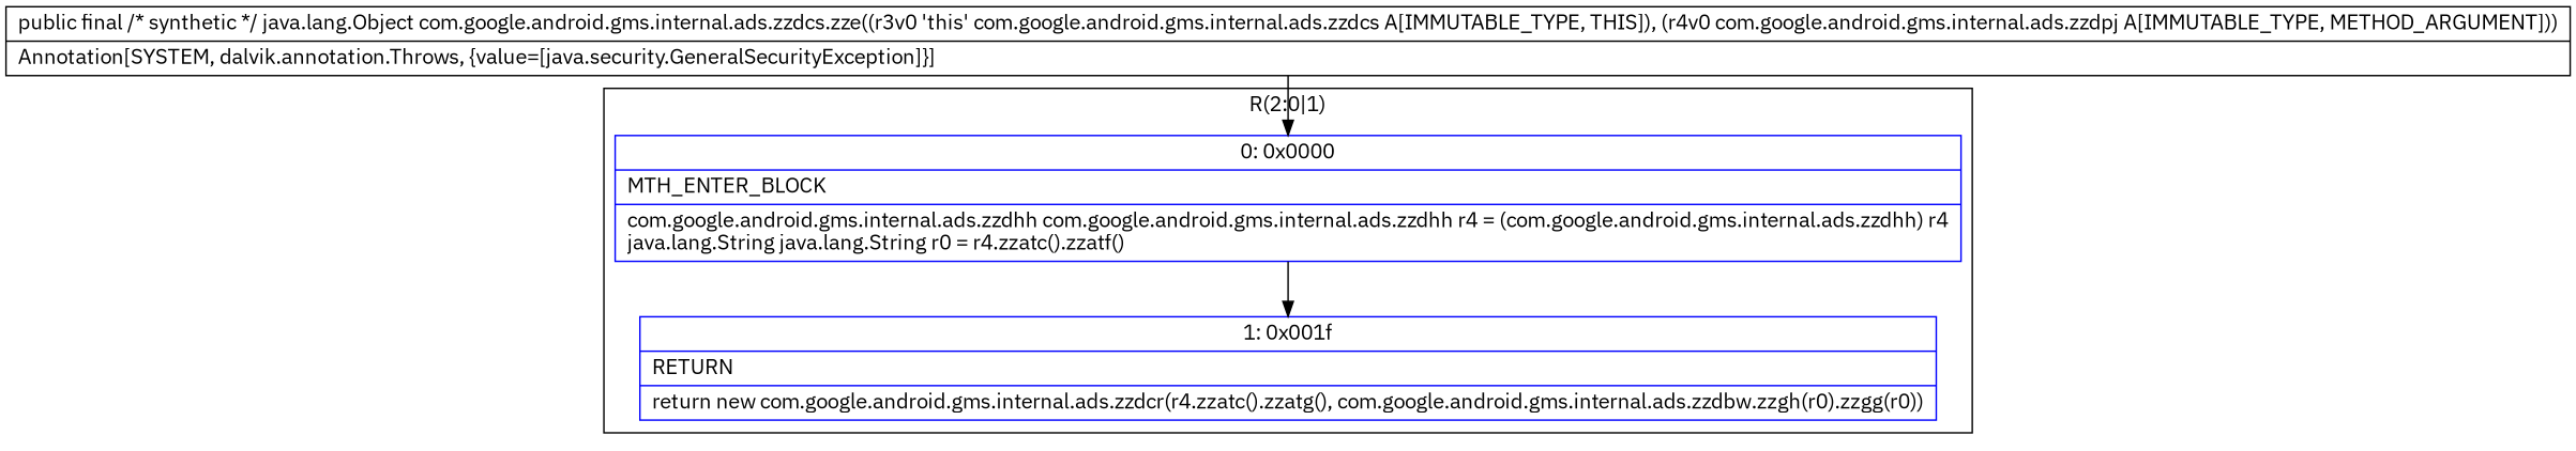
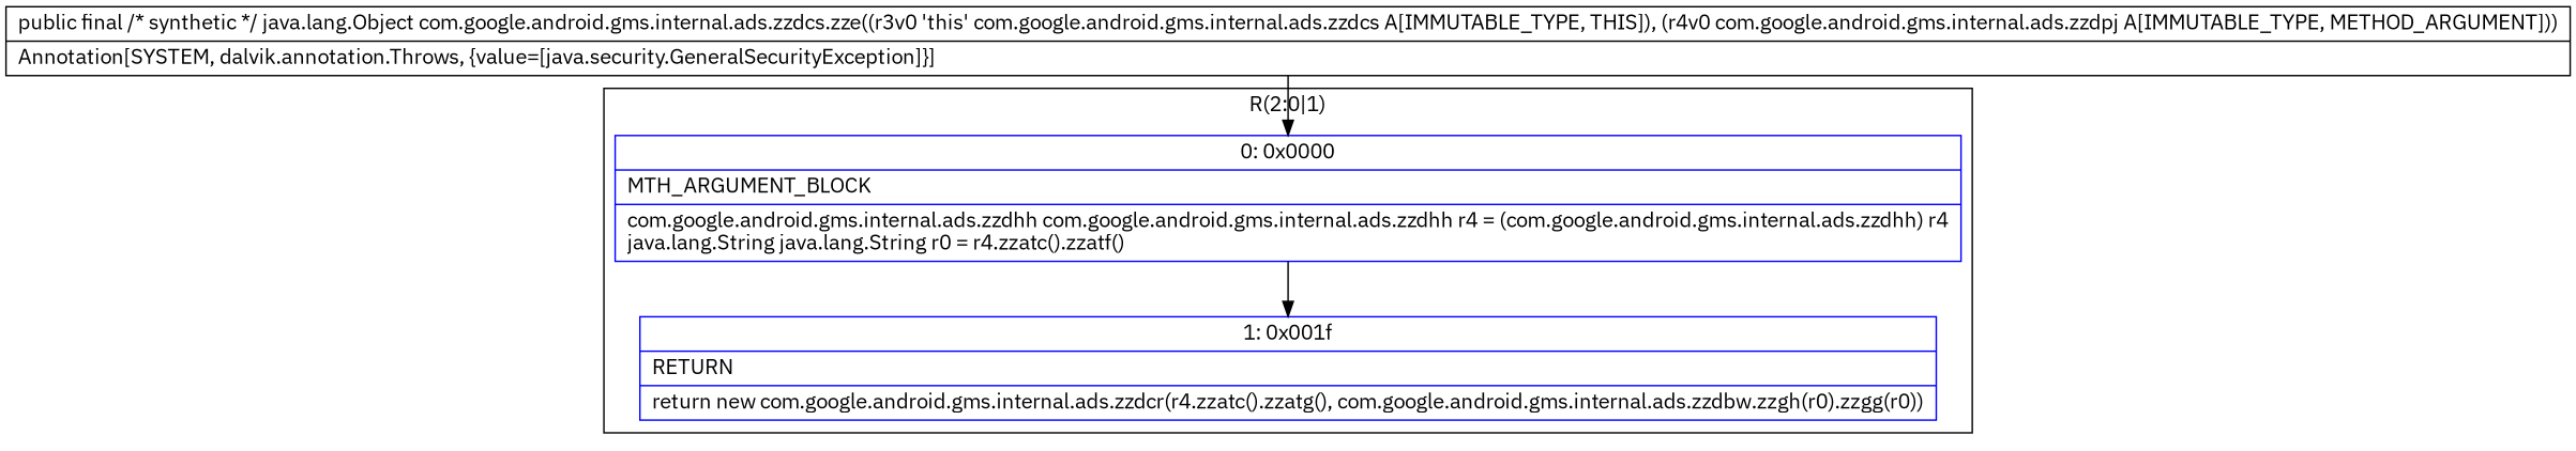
  digraph {
    fontname="IBM Plex Sans"
    node [color=blue shape=record fontname="IBM Plex Sans"]
    edge [fontname="IBM Plex Sans"]
-   n1 [label="{0\:\ 0x0000|MTH_ENTER_BLOCK\l|com.google.android.gms.internal.ads.zzdhh com.google.android.gms.internal.ads.zzdhh r4 = (com.google.android.gms.internal.ads.zzdhh) r4\ljava.lang.String java.lang.String r0 = r4.zzatc().zzatf()\l}"]
+   n1 [label="{0\:\ 0x0000|MTH_ARGUMENT_BLOCK\l|com.google.android.gms.internal.ads.zzdhh com.google.android.gms.internal.ads.zzdhh r4 = (com.google.android.gms.internal.ads.zzdhh) r4\ljava.lang.String java.lang.String r0 = r4.zzatc().zzatf()\l}"]
    n2 [label="{1\:\ 0x001f|RETURN\l|return new com.google.android.gms.internal.ads.zzdcr(r4.zzatc().zzatg(), com.google.android.gms.internal.ads.zzdbw.zzgh(r0).zzgg(r0))\l}"]
    n3 [label="{public final \/* synthetic *\/ java.lang.Object com.google.android.gms.internal.ads.zzdcs.zze((r3v0 'this' com.google.android.gms.internal.ads.zzdcs A[IMMUTABLE_TYPE, THIS]), (r4v0 com.google.android.gms.internal.ads.zzdpj A[IMMUTABLE_TYPE, METHOD_ARGUMENT]))  | Annotation[SYSTEM, dalvik.annotation.Throws, \{value=[java.security.GeneralSecurityException]\}]\l}" color=""]
    subgraph cluster_1 {
      label="R(2:0|1)"
      n1
      n2
    }
    n1 -> n2
    n3 -> n1
  }
